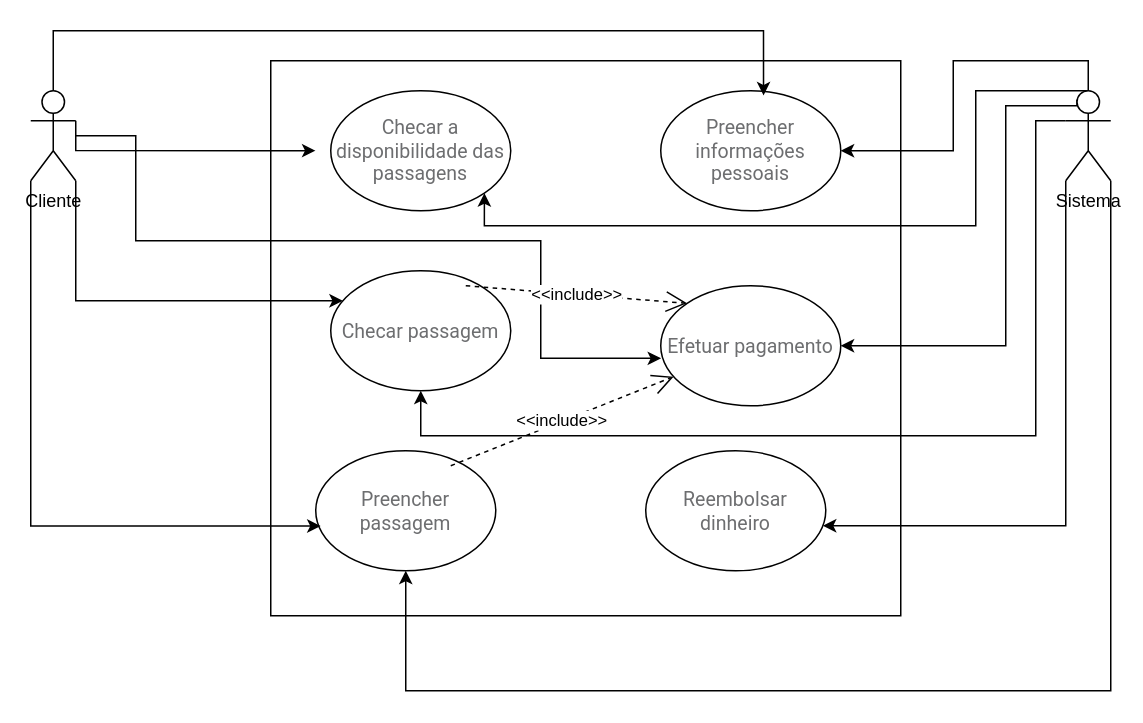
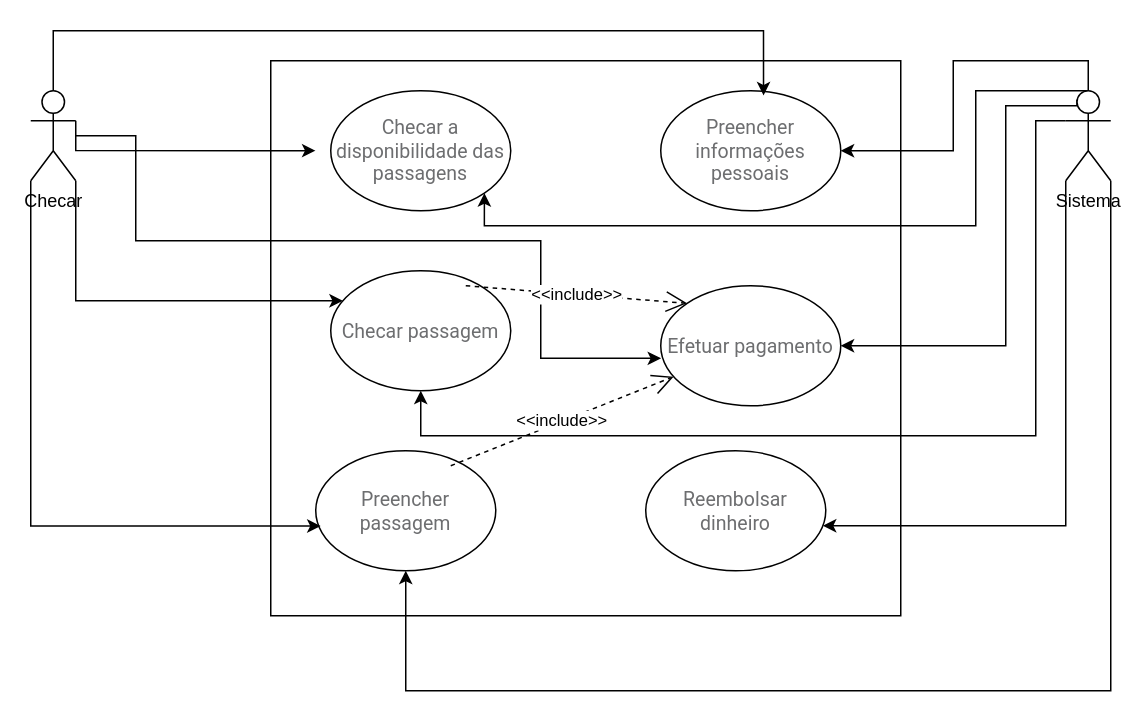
  <mxCell id="0" />
  <mxCell id="1" parent="0" />
  <mxCell id="2" value="" style="whiteSpace=wrap;html=1;" vertex="1" parent="1"><mxGeometry x="180" y="40" width="420" height="370" as="geometry" /></mxCell>
  <mxCell id="3" style="edgeStyle=orthogonalEdgeStyle;rounded=0;orthogonalLoop=1;jettySize=auto;html=1;exitX=1;exitY=1;exitDx=0;exitDy=0;exitPerimeter=0;" edge="1" parent="1" source="4" target="14"><mxGeometry relative="1" as="geometry"><Array as="points"><mxPoint x="50" y="200" /></Array></mxGeometry></mxCell>
- <mxCell id="4" value="Cliente" style="shape=umlActor;verticalLabelPosition=bottom;verticalAlign=top;html=1;" vertex="1" parent="1"><mxGeometry x="20" y="60" width="30" height="60" as="geometry" /></mxCell>
+ <mxCell id="4" value="Checar" style="shape=umlActor;verticalLabelPosition=bottom;verticalAlign=top;html=1;" vertex="1" parent="1"><mxGeometry x="20" y="60" width="30" height="60" as="geometry" /></mxCell>
  <mxCell id="5" style="edgeStyle=orthogonalEdgeStyle;rounded=0;orthogonalLoop=1;jettySize=auto;html=1;exitX=1;exitY=1;exitDx=0;exitDy=0;exitPerimeter=0;" edge="1" parent="1" source="11" target="16"><mxGeometry relative="1" as="geometry"><Array as="points"><mxPoint x="740" y="460" /><mxPoint x="270" y="460" /></Array></mxGeometry></mxCell>
  <mxCell id="6" style="edgeStyle=orthogonalEdgeStyle;rounded=0;orthogonalLoop=1;jettySize=auto;html=1;exitX=0;exitY=1;exitDx=0;exitDy=0;exitPerimeter=0;" edge="1" parent="1" source="11" target="17"><mxGeometry relative="1" as="geometry"><Array as="points"><mxPoint x="710" y="350" /></Array></mxGeometry></mxCell>
  <mxCell id="7" style="edgeStyle=orthogonalEdgeStyle;rounded=0;orthogonalLoop=1;jettySize=auto;html=1;exitX=0.5;exitY=0;exitDx=0;exitDy=0;exitPerimeter=0;" edge="1" parent="1" source="11" target="15"><mxGeometry relative="1" as="geometry" /></mxCell>
  <mxCell id="8" style="edgeStyle=orthogonalEdgeStyle;rounded=0;orthogonalLoop=1;jettySize=auto;html=1;exitX=0;exitY=0.333;exitDx=0;exitDy=0;exitPerimeter=0;entryX=0.5;entryY=1;entryDx=0;entryDy=0;" edge="1" parent="1" source="11" target="14"><mxGeometry relative="1" as="geometry"><Array as="points"><mxPoint x="690" y="80" /><mxPoint x="690" y="290" /><mxPoint x="280" y="290" /></Array></mxGeometry></mxCell>
  <mxCell id="9" style="edgeStyle=orthogonalEdgeStyle;rounded=0;orthogonalLoop=1;jettySize=auto;html=1;exitX=0.5;exitY=0;exitDx=0;exitDy=0;exitPerimeter=0;entryX=1;entryY=1;entryDx=0;entryDy=0;" edge="1" parent="1" source="11" target="12"><mxGeometry relative="1" as="geometry"><Array as="points"><mxPoint x="650" y="60" /><mxPoint x="650" y="150" /><mxPoint x="322" y="150" /></Array></mxGeometry></mxCell>
  <mxCell id="10" style="edgeStyle=orthogonalEdgeStyle;rounded=0;orthogonalLoop=1;jettySize=auto;html=1;exitX=0.25;exitY=0.1;exitDx=0;exitDy=0;exitPerimeter=0;entryX=1;entryY=0.5;entryDx=0;entryDy=0;" edge="1" parent="1" source="11" target="13"><mxGeometry relative="1" as="geometry"><Array as="points"><mxPoint x="717" y="70" /><mxPoint x="670" y="70" /><mxPoint x="670" y="230" /></Array></mxGeometry></mxCell>
  <mxCell id="11" value="Sistema" style="shape=umlActor;verticalLabelPosition=bottom;verticalAlign=top;html=1;" vertex="1" parent="1"><mxGeometry x="710" y="60" width="30" height="60" as="geometry" /></mxCell>
  <mxCell id="12" value="&lt;font style=&quot;font-size: 13px;&quot;&gt;&lt;span style=&quot;color: rgb(109, 110, 112); font-family: Roboto, sans-serif; font-style: normal; font-variant-ligatures: normal; font-variant-caps: normal; font-weight: 400; letter-spacing: normal; orphans: 2; text-align: left; text-indent: 0px; text-transform: none; widows: 2; word-spacing: 0px; -webkit-text-stroke-width: 0px; white-space: normal; text-decoration-thickness: initial; text-decoration-style: initial; text-decoration-color: initial; float: none; display: inline !important;&quot;&gt;Checar a disponibilidade das passagens&lt;/span&gt;&lt;br&gt;&lt;/font&gt;" style="ellipse;whiteSpace=wrap;html=1;" vertex="1" parent="1"><mxGeometry x="220" y="60" width="120" height="80" as="geometry" /></mxCell>
  <mxCell id="13" value="&lt;font style=&quot;font-size: 13px;&quot;&gt;&lt;span style=&quot;color: rgb(109, 110, 112); font-family: Roboto, sans-serif; font-style: normal; font-variant-ligatures: normal; font-variant-caps: normal; font-weight: 400; letter-spacing: normal; orphans: 2; text-align: left; text-indent: 0px; text-transform: none; widows: 2; word-spacing: 0px; -webkit-text-stroke-width: 0px; white-space: normal; text-decoration-thickness: initial; text-decoration-style: initial; text-decoration-color: initial; float: none; display: inline !important;&quot;&gt;Efetuar pagamento&lt;/span&gt;&lt;br&gt;&lt;/font&gt;" style="ellipse;whiteSpace=wrap;html=1;" vertex="1" parent="1"><mxGeometry x="440" y="190" width="120" height="80" as="geometry" /></mxCell>
  <mxCell id="14" value="&lt;font style=&quot;font-size: 13px;&quot;&gt;&lt;span style=&quot;color: rgb(109, 110, 112); font-family: Roboto, sans-serif; font-style: normal; font-variant-ligatures: normal; font-variant-caps: normal; font-weight: 400; letter-spacing: normal; orphans: 2; text-align: left; text-indent: 0px; text-transform: none; widows: 2; word-spacing: 0px; -webkit-text-stroke-width: 0px; white-space: normal; text-decoration-thickness: initial; text-decoration-style: initial; text-decoration-color: initial; float: none; display: inline !important;&quot;&gt;Checar passagem&lt;/span&gt;&lt;br&gt;&lt;/font&gt;" style="ellipse;whiteSpace=wrap;html=1;" vertex="1" parent="1"><mxGeometry x="220" y="180" width="120" height="80" as="geometry" /></mxCell>
  <mxCell id="15" value="&lt;font style=&quot;font-size: 13px;&quot;&gt;&lt;span style=&quot;color: rgb(109, 110, 112); font-family: Roboto, sans-serif; font-style: normal; font-variant-ligatures: normal; font-variant-caps: normal; font-weight: 400; letter-spacing: normal; orphans: 2; text-align: left; text-indent: 0px; text-transform: none; widows: 2; word-spacing: 0px; -webkit-text-stroke-width: 0px; white-space: normal; text-decoration-thickness: initial; text-decoration-style: initial; text-decoration-color: initial; float: none; display: inline !important;&quot;&gt;Preencher informações pessoais&lt;/span&gt;&lt;br&gt;&lt;/font&gt;" style="ellipse;whiteSpace=wrap;html=1;" vertex="1" parent="1"><mxGeometry x="440" y="60" width="120" height="80" as="geometry" /></mxCell>
  <mxCell id="16" value="&lt;font style=&quot;font-size: 13px;&quot;&gt;&lt;span style=&quot;color: rgb(109, 110, 112); font-family: Roboto, sans-serif; font-style: normal; font-variant-ligatures: normal; font-variant-caps: normal; font-weight: 400; letter-spacing: normal; orphans: 2; text-align: left; text-indent: 0px; text-transform: none; widows: 2; word-spacing: 0px; -webkit-text-stroke-width: 0px; white-space: normal; text-decoration-thickness: initial; text-decoration-style: initial; text-decoration-color: initial; float: none; display: inline !important;&quot;&gt;Preencher passagem&lt;/span&gt;&lt;br&gt;&lt;/font&gt;" style="ellipse;whiteSpace=wrap;html=1;" vertex="1" parent="1"><mxGeometry x="210" y="300" width="120" height="80" as="geometry" /></mxCell>
  <mxCell id="17" value="&lt;font style=&quot;font-size: 13px;&quot;&gt;&lt;span style=&quot;color: rgb(109, 110, 112); font-family: Roboto, sans-serif; font-style: normal; font-variant-ligatures: normal; font-variant-caps: normal; font-weight: 400; letter-spacing: normal; orphans: 2; text-align: left; text-indent: 0px; text-transform: none; widows: 2; word-spacing: 0px; -webkit-text-stroke-width: 0px; white-space: normal; text-decoration-thickness: initial; text-decoration-style: initial; text-decoration-color: initial; float: none; display: inline !important;&quot;&gt;Reembolsar dinheiro&lt;/span&gt;&lt;br&gt;&lt;/font&gt;" style="ellipse;whiteSpace=wrap;html=1;" vertex="1" parent="1"><mxGeometry x="430" y="300" width="120" height="80" as="geometry" /></mxCell>
  <mxCell id="18" style="edgeStyle=orthogonalEdgeStyle;rounded=0;orthogonalLoop=1;jettySize=auto;html=1;exitX=1;exitY=0.333;exitDx=0;exitDy=0;exitPerimeter=0;entryX=0.071;entryY=0.162;entryDx=0;entryDy=0;entryPerimeter=0;" edge="1" parent="1" source="4" target="2"><mxGeometry relative="1" as="geometry"><Array as="points"><mxPoint x="50" y="100" /></Array></mxGeometry></mxCell>
  <mxCell id="19" style="edgeStyle=orthogonalEdgeStyle;rounded=0;orthogonalLoop=1;jettySize=auto;html=1;entryX=0.002;entryY=0.605;entryDx=0;entryDy=0;entryPerimeter=0;" edge="1" parent="1" source="4" target="13"><mxGeometry relative="1" as="geometry"><Array as="points"><mxPoint x="90" y="90" /><mxPoint x="90" y="160" /><mxPoint x="360" y="160" /><mxPoint x="360" y="238" /></Array></mxGeometry></mxCell>
  <mxCell id="20" style="edgeStyle=orthogonalEdgeStyle;rounded=0;orthogonalLoop=1;jettySize=auto;html=1;exitX=0.5;exitY=0;exitDx=0;exitDy=0;exitPerimeter=0;entryX=0.571;entryY=0.039;entryDx=0;entryDy=0;entryPerimeter=0;" edge="1" parent="1" source="4" target="15"><mxGeometry relative="1" as="geometry"><Array as="points"><mxPoint x="35" y="20" /><mxPoint x="509" y="20" /></Array></mxGeometry></mxCell>
  <mxCell id="21" style="edgeStyle=orthogonalEdgeStyle;rounded=0;orthogonalLoop=1;jettySize=auto;html=1;exitX=0;exitY=1;exitDx=0;exitDy=0;exitPerimeter=0;entryX=0.027;entryY=0.627;entryDx=0;entryDy=0;entryPerimeter=0;" edge="1" parent="1" source="4" target="16"><mxGeometry relative="1" as="geometry"><Array as="points"><mxPoint x="20" y="350" /></Array></mxGeometry></mxCell>
  <mxCell id="22" value="&amp;lt;&amp;lt;include&amp;gt;&amp;gt;" style="endArrow=open;endSize=12;dashed=1;html=1;rounded=0;entryX=0;entryY=0;entryDx=0;entryDy=0;" edge="1" parent="1" target="13"><mxGeometry x="0.001" width="160" relative="1" as="geometry"><mxPoint x="310" y="190" as="sourcePoint" /><mxPoint x="470" y="190" as="targetPoint" /><mxPoint as="offset" /></mxGeometry></mxCell>
  <mxCell id="23" value="&amp;lt;&amp;lt;include&amp;gt;&amp;gt;" style="endArrow=open;endSize=12;dashed=1;html=1;rounded=0;" edge="1" parent="1" target="13"><mxGeometry width="160" relative="1" as="geometry"><mxPoint x="300" y="310" as="sourcePoint" /><mxPoint x="460" y="310" as="targetPoint" /><mxPoint as="offset" /></mxGeometry></mxCell>
